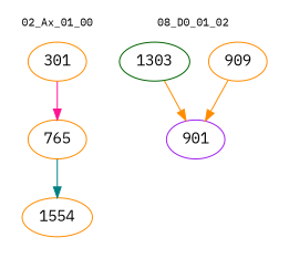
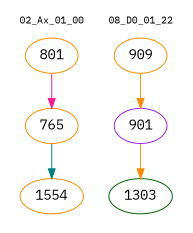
  digraph {
    fontname="IBM Plex Mono"
    node [color=darkorange fontname="IBM Plex Mono"]
    edge [color=darkorange fontname="IBM Plex Mono"]
-   n1 [label=301]
+   n1 [label=801]
    n2 [label=765]
    n3 [label=1554]
    n4 [label=909]
    n5 [color=purple label=901]
    n6 [color=darkgreen label=1303]
    subgraph cluster_1 {
      color=white
      fontsize=10
      label="02_Ax_01_00"
      n1
      n2
      n3
    }
    subgraph cluster_2 {
      color=white
      fontsize=10
-     label="08_D0_01_02"
+     label="08_D0_01_22"
      n4
      n5
      n6
    }
    n1 -> n2 [color=deeppink]
    n2 -> n3 [color=teal]
    n4 -> n5
-   n6 -> n5
+   n5 -> n6
  }
